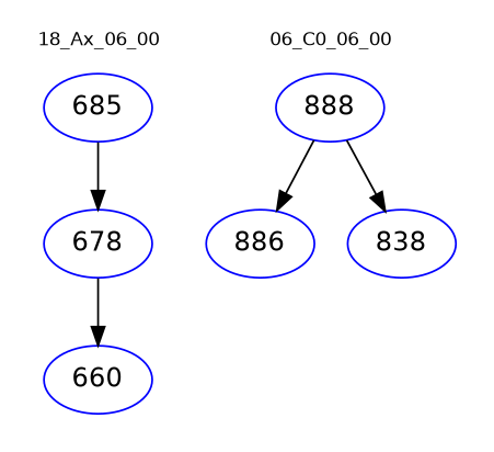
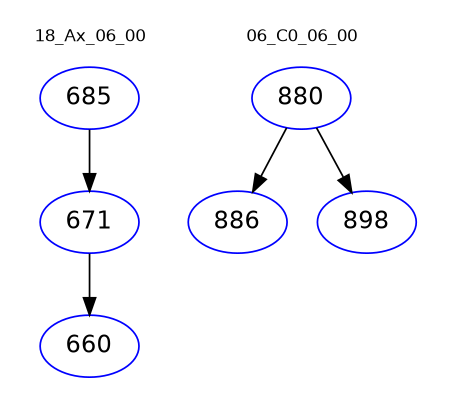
  digraph {
    fontname="DejaVu Sans"
    node [color=blue fontname="DejaVu Sans"]
    edge [color=black fontname="DejaVu Sans"]
-   n1 [label=678]
+   n1 [label=671]
    n2 [label=660]
    n3 [label=685]
-   n4 [label=888]
+   n4 [label=880]
    n5 [label=886]
-   n6 [label=838]
+   n6 [label=898]
    subgraph cluster_1 {
      color=white
      fontsize=10
      label="18_Ax_06_00"
      n1
      n2
      n3
    }
    subgraph cluster_2 {
      color=white
      fontsize=10
      label="06_C0_06_00"
      n4
      n5
      n6
    }
    n1 -> n2
    n3 -> n1
    n4 -> n5
    n4 -> n6
  }
